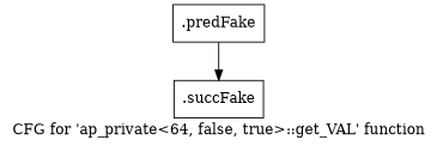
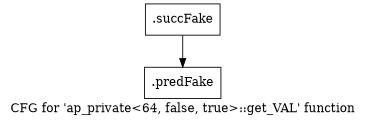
  digraph {
    label="CFG for 'ap_private\<64, false, true\>::get_VAL' function"
    node [shape=record]
    n1 [label="{.predFake}"]
    n2 [filename="/mnt/xilinx/Vitis_HLS/2021.2/include/etc/ap_private.h" label="{.succFake}" linenumber=1433]
-   n1 -> n2 [execusionnum=2891 filename="/mnt/xilinx/Vitis_HLS/2021.2/include/etc/ap_private.h"]
+   n2 -> n1 [execusionnum=2891 filename="/mnt/xilinx/Vitis_HLS/2021.2/include/etc/ap_private.h"]
  }
